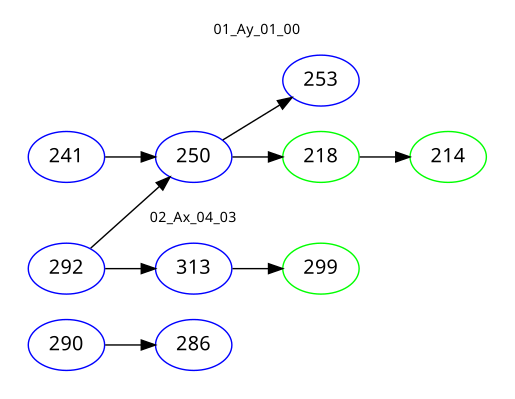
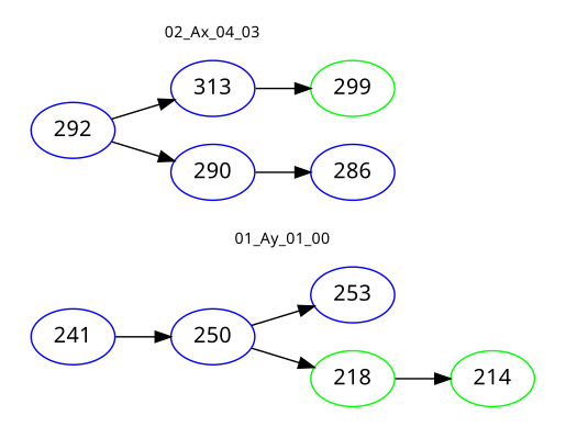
  digraph {
    fontname="Noto Sans"
    rankdir=LR
    node [color=blue fontname="Noto Sans"]
    edge [color=black fontname="Noto Sans"]
    n1 [label=241]
    n2 [color=green label=218]
    n3 [label=250]
    n4 [color=green label=214]
    n5 [label=253]
    n6 [label=292]
    n7 [label=290]
    n8 [label=313]
    n9 [label=286]
    n10 [color=green label=299]
    subgraph cluster_1 {
      color=white
      fontsize=10
      label="01_Ay_01_00"
      n1
      n2
      n3
      n4
      n5
    }
    subgraph cluster_2 {
      color=white
      fontsize=10
      label="02_Ax_04_03"
      n6
      n7
      n8
      n9
      n10
    }
    n1 -> n3
    n2 -> n4
    n3 -> n2
    n3 -> n5
-   n6 -> n3
+   n6 -> n7
    n6 -> n8
    n7 -> n9
    n8 -> n10
  }
